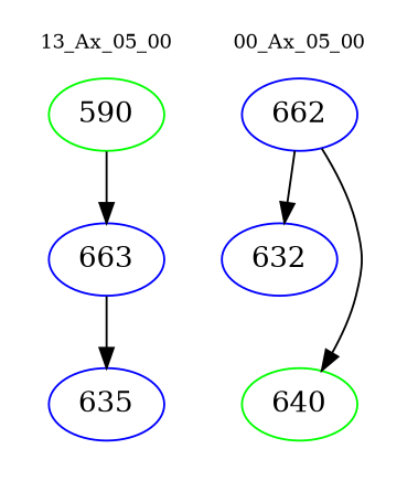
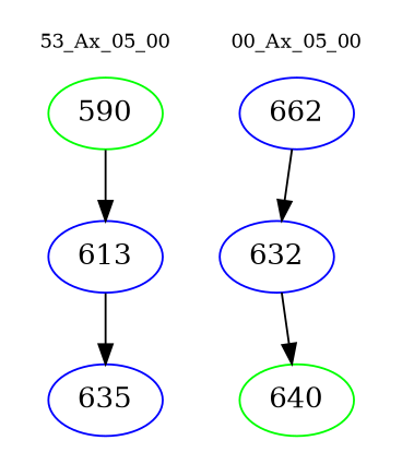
  digraph {
    node [color=blue]
    edge [color=black]
-   n1 [label=663]
+   n1 [label=613]
    n2 [color=green label=590]
    n3 [label=635]
    n4 [label=662]
    n5 [label=632]
    n6 [color=green label=640]
    subgraph cluster_1 {
      color=white
      fontsize=10
-     label="13_Ax_05_00"
+     label="53_Ax_05_00"
      n1
      n2
      n3
    }
    subgraph cluster_2 {
      color=white
      fontsize=10
      label="00_Ax_05_00"
      n4
      n5
      n6
    }
    n1 -> n3
    n2 -> n1
    n4 -> n5
-   n4 -> n6
+   n5 -> n6
  }
